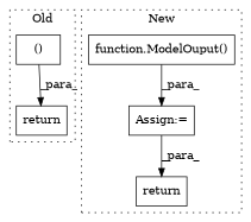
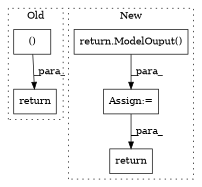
  digraph {
    node [a=93 l=7 shape=box]
    n1 [label=return s=9530]
    n2 [a=54 l=5 label="()" s=9540]
-   n3 [a=75 l=37 label="function.ModelOuput()" s=10415]
+   n3 [a=75 l=37 label="return.ModelOuput()" s=10415]
    n4 [a=68 l=3 label="Assign:=" s=10412]
    n5 [label=return s=10461]
    subgraph cluster_1 {
      label=Old
      style=dotted
      n1
      n2
    }
    subgraph cluster_2 {
      label=New
      style=dotted
      n3
      n4
      n5
    }
    n2 -> n1 [label=_para_]
    n3 -> n4 [label=_para_]
    n4 -> n5 [label=_para_]
  }
